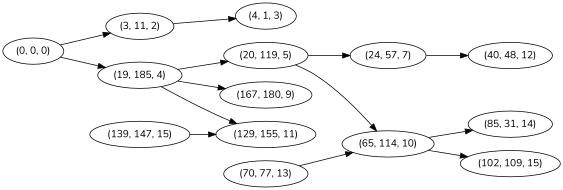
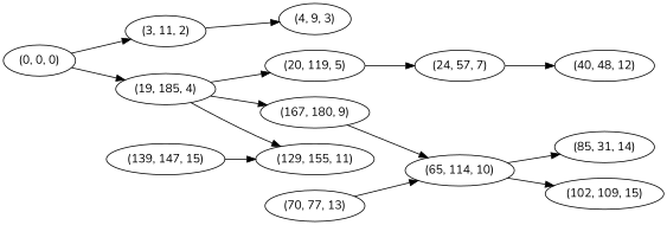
  digraph {
    fontname=Nunito
    rankdir=LR
    node [fontname=Nunito]
    edge [fontname=Nunito]
    "(0, 0, 0)"
    "(3, 11, 2)"
    "(19, 185, 4)"
-   "(4, 9, 3)" [label="(4, 1, 3)"]
+   "(4, 9, 3)"
    "(20, 119, 5)"
    "(129, 155, 11)"
    "(167, 180, 9)"
    "(24, 57, 7)"
    "(65, 114, 10)"
    "(40, 48, 12)"
    n11 [label="(85, 31, 14)"]
    "(102, 109, 15)"
    "(70, 77, 13)"
    "(139, 147, 15)"
    "(0, 0, 0)" -> "(3, 11, 2)"
    "(0, 0, 0)" -> "(19, 185, 4)"
    "(3, 11, 2)" -> "(4, 9, 3)"
    "(19, 185, 4)" -> "(20, 119, 5)"
    "(19, 185, 4)" -> "(129, 155, 11)"
    "(19, 185, 4)" -> "(167, 180, 9)"
    "(20, 119, 5)" -> "(24, 57, 7)"
-   "(20, 119, 5)" -> "(65, 114, 10)"
+   "(167, 180, 9)" -> "(65, 114, 10)"
    "(24, 57, 7)" -> "(40, 48, 12)"
    "(65, 114, 10)" -> n11
    "(65, 114, 10)" -> "(102, 109, 15)"
    "(70, 77, 13)" -> "(65, 114, 10)"
    "(139, 147, 15)" -> "(129, 155, 11)"
  }
